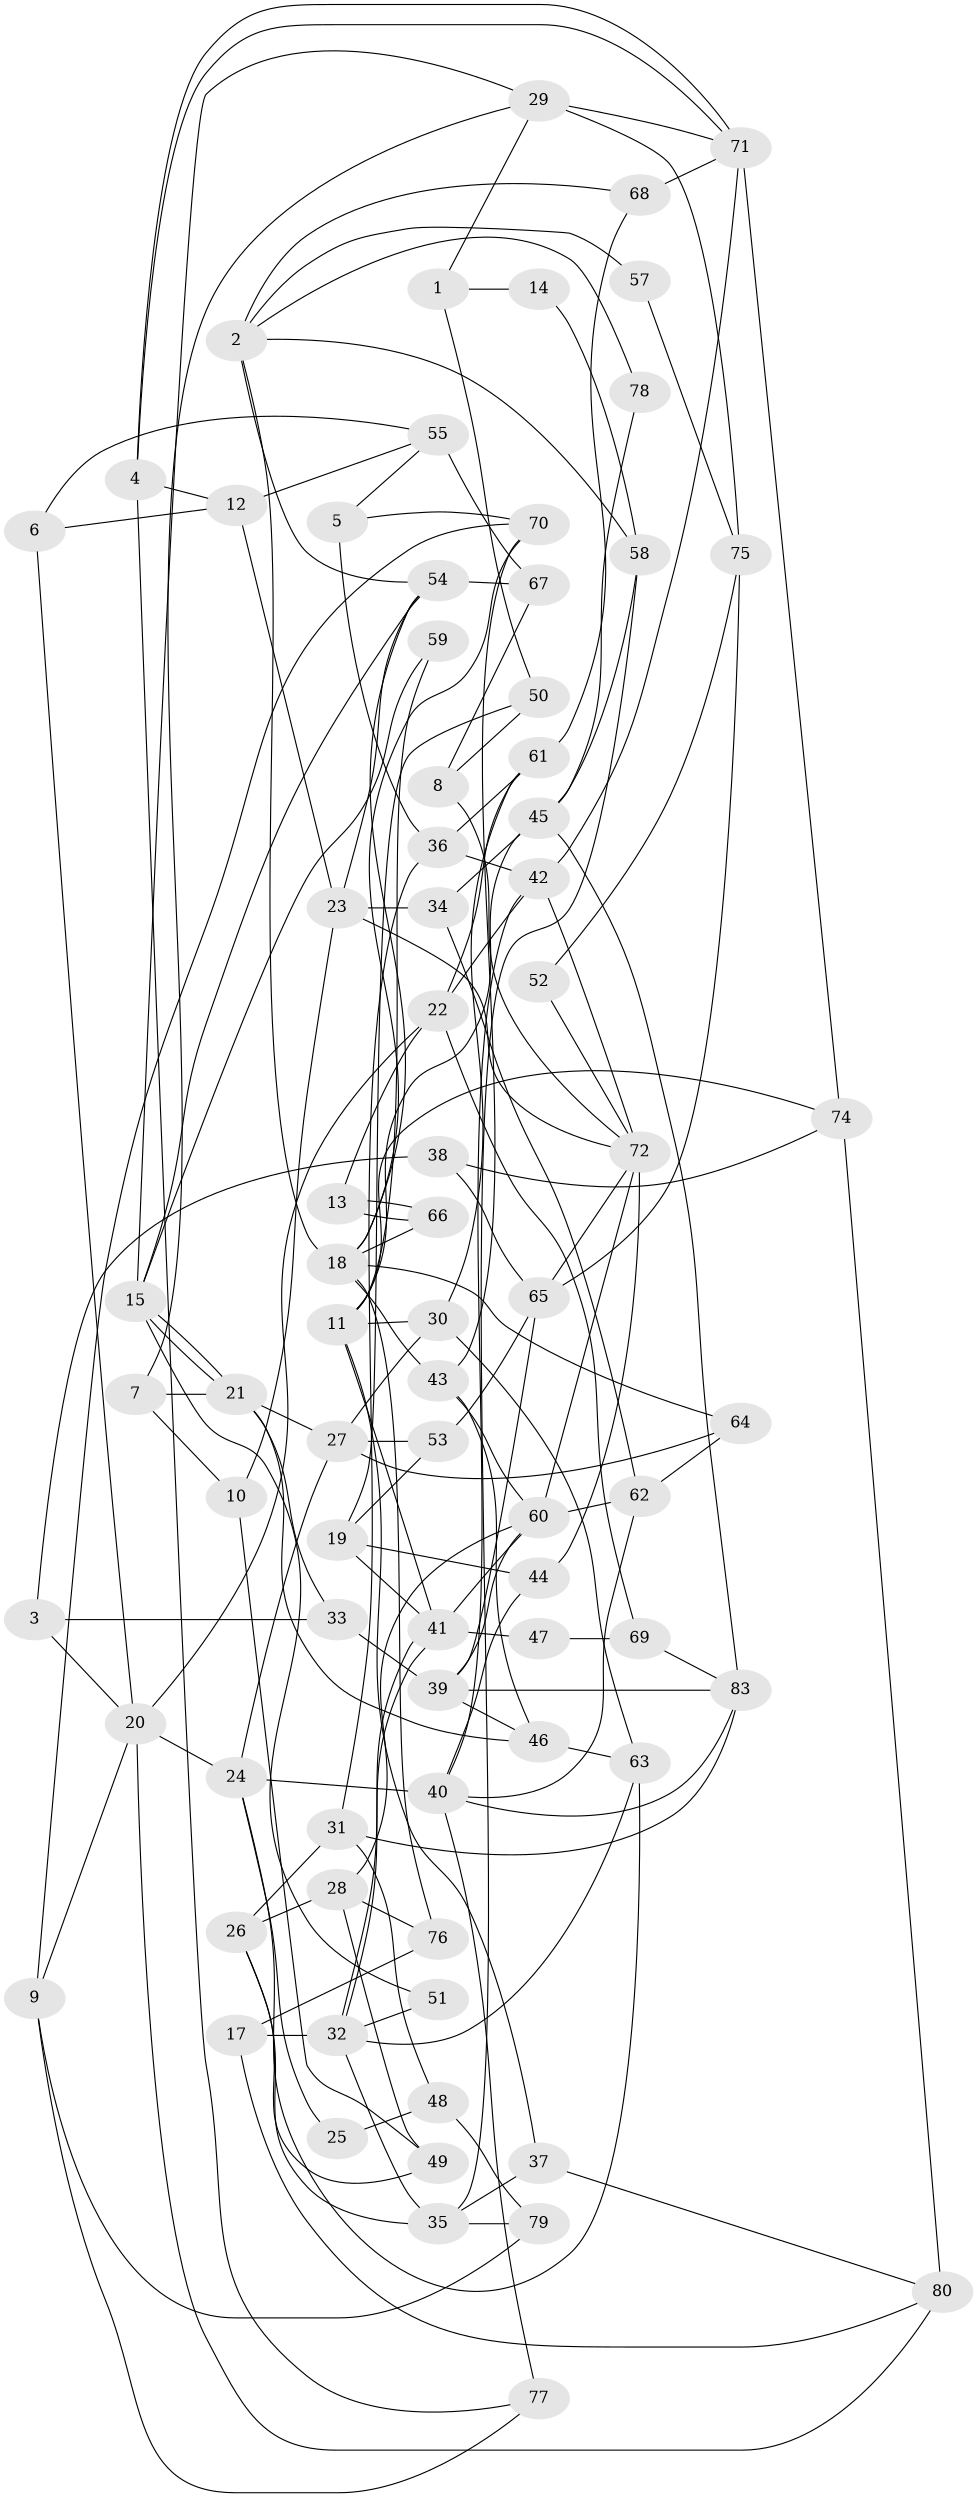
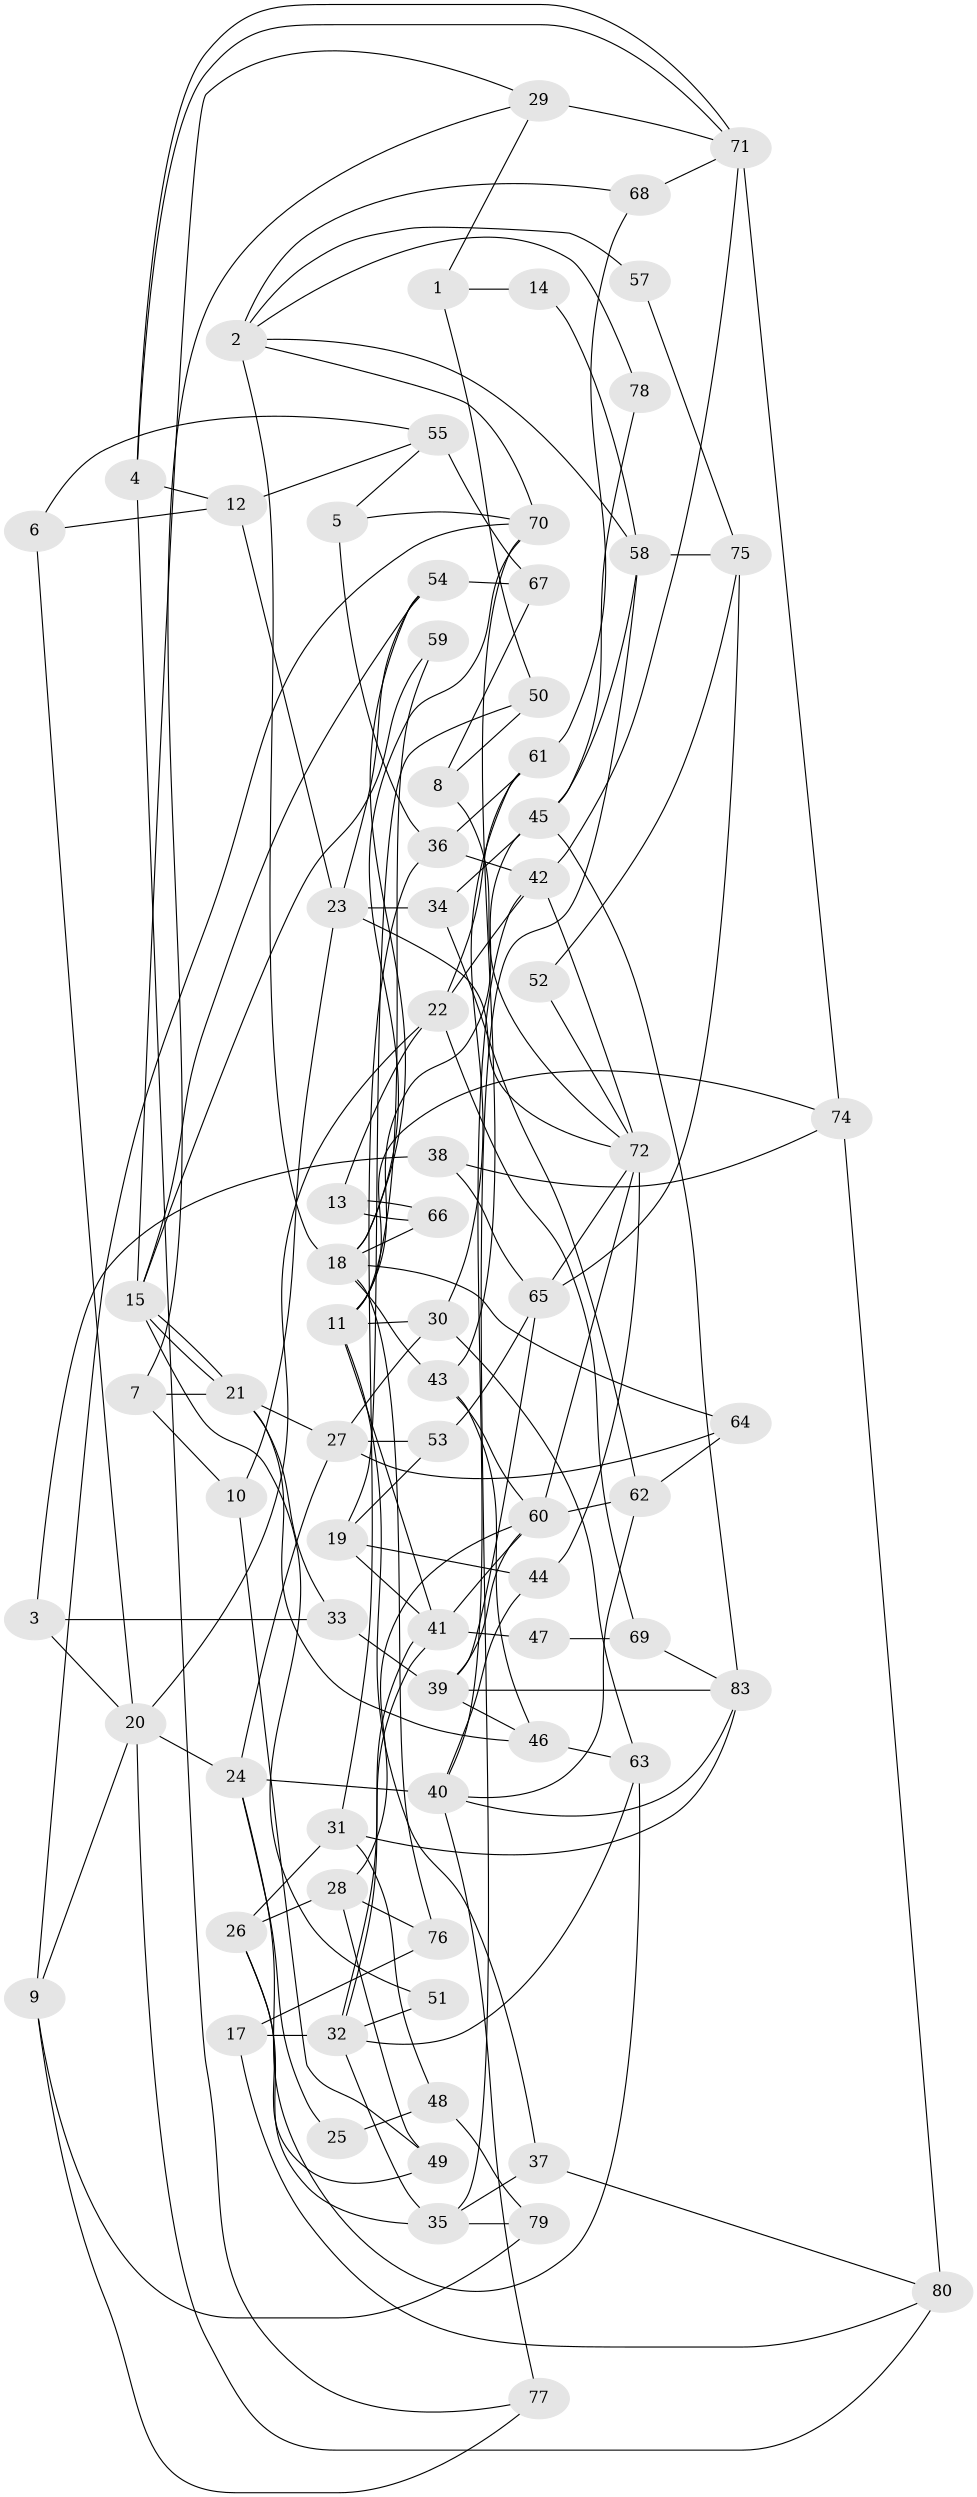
  graph {
    rankdir=LR
    node [color=gray90 style=filled]
    1
    14
    29
    50
    58
    71
    75
    2
    18
    57
    68
    70
    78
    66
    54
    76
    43
    64
    3
    20
    33
    38
    22
    80
    24
    39
    74
    65
    4
    12
    77
    55
    23
    5
    36
    42
    61
    67
    6
    7
    10
    21
    49
    27
    46
    8
    72
    9
    79
    34
    11
    30
    37
    41
    45
    59
    63
    60
    47
    n60 [label=83]
    13
    69
    15
    51
    19
    44
    53
    17
    32
    35
    25
    40
    48
    62
    26
    28
    31
    52
    1 -- 14
    1 -- 29
    1 -- 50
    14 -- 58
    29 -- 71
-   29 -- 75
+   58 -- 75
    71 -- 74
    2 -- 58
    2 -- 18
    2 -- 57
    2 -- 68
-   2 -- 54
+   2 -- 70
    2 -- 78
    18 -- 70
    18 -- 66
    18 -- 54
    18 -- 76
    18 -- 43
    18 -- 64
    57 -- 75
    68 -- 71
    54 -- 67
    43 -- 70
    43 -- 46
    43 -- 60
    3 -- 20
    3 -- 33
    3 -- 38
    20 -- 22
    20 -- 80
    20 -- 24
    33 -- 39
    38 -- 74
    38 -- 65
    22 -- 42
    22 -- 61
    22 -- 69
    24 -- 27
    24 -- 63
    24 -- 25
    24 -- 40
    39 -- 65
    39 -- 46
    39 -- 60
    39 -- n60
    74 -- 80
    65 -- 75
    65 -- 72
    4 -- 71
    4 -- 71
    4 -- 12
    4 -- 77
    12 -- 55
    12 -- 23
    55 -- 67
    23 -- 54
    23 -- 72
    23 -- 34
    5 -- 70
    5 -- 55
    5 -- 36
    36 -- 42
    36 -- 61
    42 -- 71
    42 -- 72
    61 -- 68
    6 -- 20
    6 -- 12
    6 -- 55
    7 -- 29
    7 -- 10
    7 -- 21
    10 -- 23
    10 -- 49
    21 -- 33
    21 -- 27
    21 -- 46
    27 -- 64
    27 -- 30
    27 -- 53
    46 -- 63
    8 -- 50
    8 -- 67
    8 -- 72
    9 -- 70
    9 -- 20
    9 -- 77
    9 -- 79
    34 -- 45
    34 -- 62
    11 -- 74
    11 -- 30
    11 -- 37
    11 -- 41
    11 -- 45
    11 -- 59
    30 -- 61
    30 -- 63
    37 -- 80
    41 -- 60
    41 -- 47
    45 -- 58
    45 -- 78
    45 -- n60
    60 -- 72
    60 -- 62
    47 -- 69
    13 -- 66
    13 -- 66
    13 -- 22
    69 -- n60
    15 -- 29
    15 -- 54
    15 -- 21
    15 -- 21
    15 -- 59
    15 -- 51
    19 -- 50
    19 -- 41
    19 -- 44
    19 -- 53
    44 -- 72
    53 -- 65
    17 -- 76
    17 -- 80
    17 -- 32
    32 -- 41
    32 -- 41
    32 -- 63
    32 -- 51
    32 -- 35
    35 -- 58
    35 -- 79
    35 -- 37
    25 -- 48
    40 -- 77
    40 -- 42
    40 -- n60
    40 -- 44
    40 -- 62
    48 -- 79
    62 -- 64
    26 -- 49
    26 -- 35
    26 -- 28
    26 -- 31
    28 -- 76
    28 -- 49
    28 -- 60
    31 -- 36
    31 -- n60
    31 -- 48
    52 -- 75
    52 -- 72
  }
